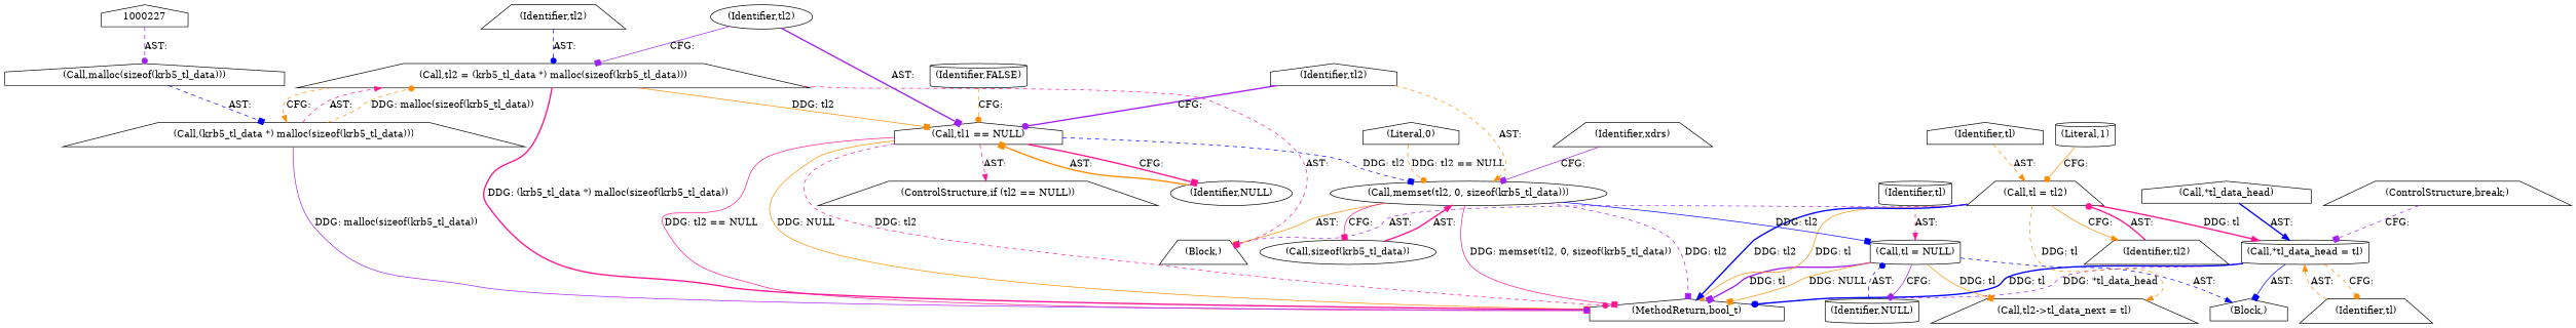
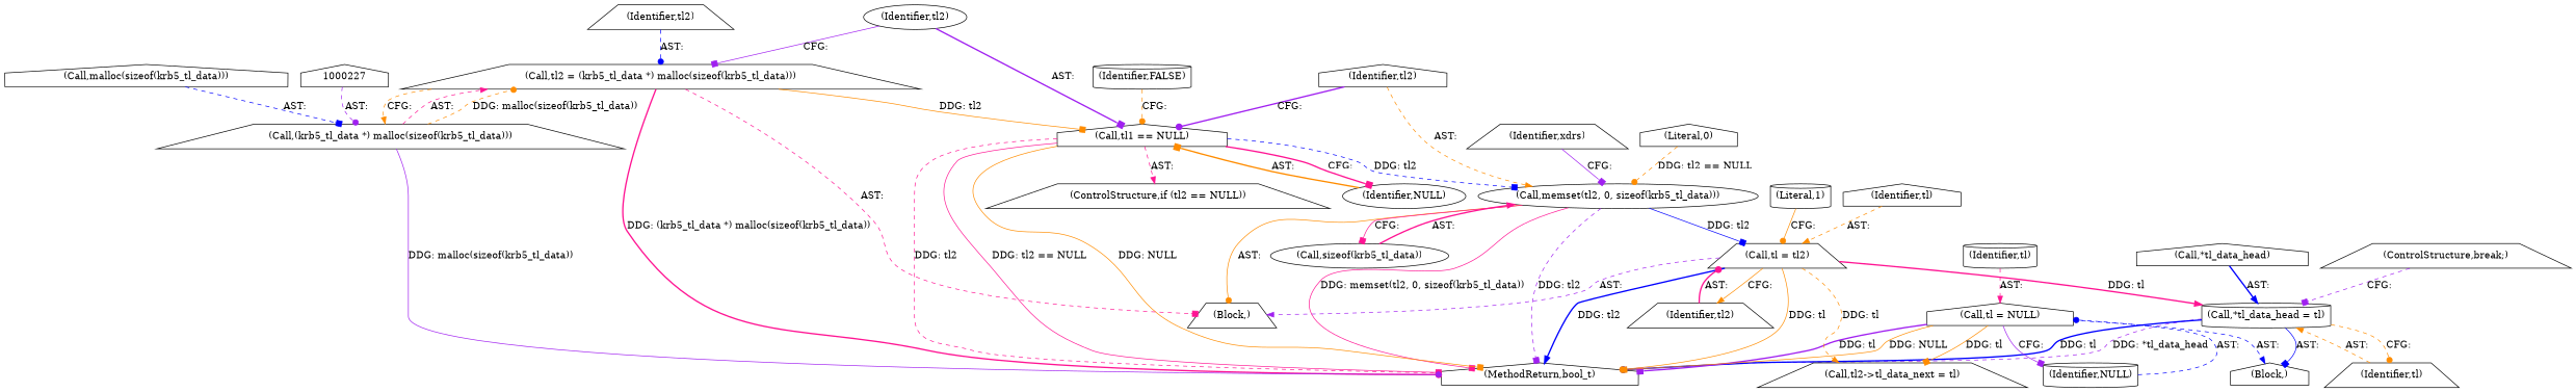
  digraph {
    node [shape=trapezium]
    edge [arrowhead=box color=darkorange style=dashed]
    n1 [label="(Call,*tl_data_head = tl)" shape=cylinder]
    n2 [label="(Block,)" shape=house]
    n3 [label="(Identifier,tl)"]
    n4 [label="(MethodReturn,bool_t)" shape=house]
-   n5 [label="(Call,tl = NULL)" shape=cylinder]
+   n5 [label="(Call,tl = NULL)" shape=house]
    n6 [label="(Identifier,NULL)" shape=cylinder]
    n7 [label="(Call,tl2->tl_data_next = tl)"]
    n8 [label="(Call,tl = tl2)"]
    n9 [label="(Identifier,tl2)"]
    n10 [label="(Block,)"]
    n11 [label="(Call,memset(tl2, 0, sizeof(krb5_tl_data)))" shape=ellipse]
    n12 [label="(Call,sizeof(krb5_tl_data))" shape=ellipse]
    n13 [label="(Call,tl1 == NULL)" shape=house]
    n14 [label="(ControlStructure,if (tl2 == NULL))"]
    n15 [label="(Identifier,NULL)" shape=ellipse]
    n16 [label="(Call,tl2 = (krb5_tl_data *) malloc(sizeof(krb5_tl_data)))"]
    n17 [label="(Call,(krb5_tl_data *) malloc(sizeof(krb5_tl_data)))"]
    n18 [label="(Call,malloc(sizeof(krb5_tl_data)))" shape=house]
    n19 [label="(Call,*tl_data_head)" shape=house]
    n20 [label="(Identifier,xdrs)"]
    n21 [label="(ControlStructure,break;)"]
    n22 [label="(Identifier,tl2)" shape=ellipse]
    n23 [label="(Identifier,tl)" shape=cylinder]
    n24 [label="(Identifier,tl2)"]
    n25 [label="(Literal,1)" shape=cylinder]
    n26 [label="(Identifier,tl)" shape=house]
    n27 [label="(Identifier,FALSE)" shape=cylinder]
    n28 [label="(Identifier,tl2)" shape=house]
    n29 [label="(Literal,0)" shape=house]
    1000227 [shape=house]
    n1 -> n2 [color=blue label="AST: " style=solid]
    n1 -> n3 [arrowhead=dot label="CFG: "]
    n1 -> n4 [arrowhead=normal color=purple label="DDG: *tl_data_head"]
    n1 -> n4 [arrowhead=dot color=blue label="DDG: tl" style=bold]
    n3 -> n1 [arrowhead=normal label="AST: "]
    n5 -> n2 [arrowhead=normal color=blue label="AST: "]
    n5 -> n4 [color=purple label="DDG: tl" style=bold]
    n5 -> n4 [label="DDG: NULL" style=solid]
    n5 -> n6 [color=purple label="CFG: " style=solid]
    n5 -> n7 [label="DDG: tl" style=solid]
    n6 -> n5 [arrowhead=dot color=blue label="AST: "]
    n8 -> n1 [arrowhead=normal color=deeppink label="DDG: tl" style=bold]
    n8 -> n4 [arrowhead=dot label="DDG: tl" style=solid]
    n8 -> n4 [arrowhead=normal color=blue label="DDG: tl2" style=bold]
    n8 -> n7 [arrowhead=normal label="DDG: tl"]
    n8 -> n9 [arrowhead=normal label="CFG: " style=solid]
    n8 -> n10 [arrowhead=normal color=purple label="AST: "]
    n9 -> n8 [arrowhead=dot color=deeppink label="AST: " style=bold]
    n11 -> n4 [color=deeppink label="DDG: memset(tl2, 0, sizeof(krb5_tl_data))" style=solid]
    n11 -> n4 [color=purple label="DDG: tl2"]
-   n11 -> n5 [color=blue label="DDG: tl2" style=solid]
+   n11 -> n8 [color=blue label="DDG: tl2" style=solid]
    n11 -> n10 [arrowhead=dot label="AST: " style=solid]
    n11 -> n12 [color=deeppink label="CFG: " style=solid]
    n12 -> n11 [arrowhead=normal color=deeppink label="AST: " style=bold]
    n13 -> n4 [arrowhead=dot color=deeppink label="DDG: tl2"]
    n13 -> n4 [color=deeppink label="DDG: tl2 == NULL" style=solid]
    n13 -> n4 [label="DDG: NULL" style=solid]
    n13 -> n11 [color=blue label="DDG: tl2"]
    n13 -> n14 [arrowhead=normal color=deeppink label="AST: "]
    n13 -> n15 [color=deeppink label="CFG: " style=bold]
    n15 -> n13 [label="AST: " style=bold]
    n16 -> n4 [arrowhead=dot color=deeppink label="DDG: (krb5_tl_data *) malloc(sizeof(krb5_tl_data))" style=bold]
    n16 -> n10 [color=deeppink label="AST: "]
    n16 -> n13 [label="DDG: tl2" style=solid]
    n16 -> n17 [arrowhead=normal label="CFG: "]
    n17 -> n4 [arrowhead=dot color=purple label="DDG: malloc(sizeof(krb5_tl_data))" style=solid]
    n17 -> n16 [arrowhead=normal color=deeppink label="AST: "]
    n17 -> n16 [arrowhead=dot label="DDG: malloc(sizeof(krb5_tl_data))"]
    n18 -> n17 [color=blue label="AST: "]
    n19 -> n1 [arrowhead=normal color=blue label="AST: " style=bold]
    n20 -> n11 [color=purple label="CFG: " style=solid]
    n21 -> n1 [color=purple label="CFG: "]
    n22 -> n13 [color=purple label="AST: " style=bold]
    n22 -> n16 [color=purple label="CFG: " style=solid]
    n23 -> n5 [arrowhead=normal color=deeppink label="AST: "]
    n24 -> n16 [arrowhead=dot color=blue label="AST: "]
    n25 -> n8 [arrowhead=dot label="CFG: " style=solid]
    n26 -> n8 [arrowhead=normal label="AST: "]
    n27 -> n13 [arrowhead=dot label="CFG: "]
    n28 -> n11 [arrowhead=normal label="AST: "]
    n28 -> n13 [arrowhead=dot color=purple label="CFG: " style=bold]
    n29 -> n11 [arrowhead=dot label="DDG: tl2 == NULL"]
-   1000227 -> n18 [arrowhead=dot color=purple label="AST: "]
+   1000227 -> n17 [arrowhead=dot color=purple label="AST: "]
  }
